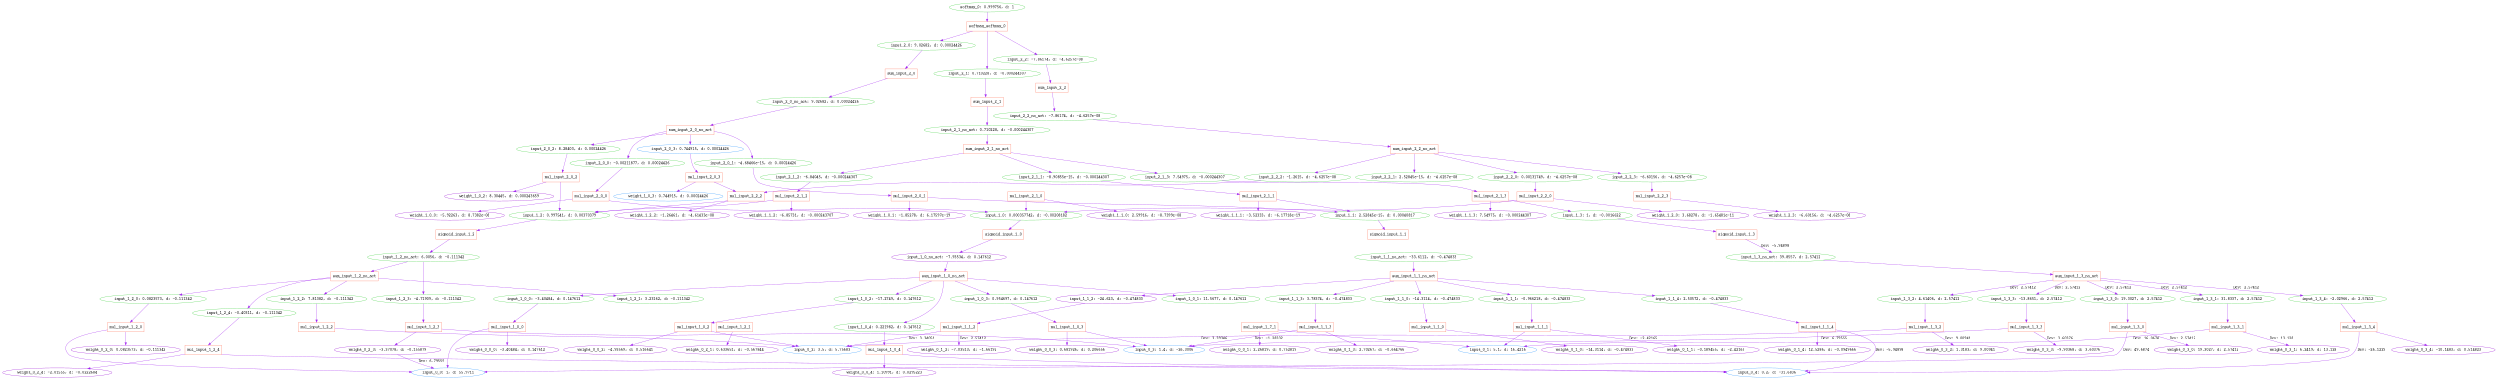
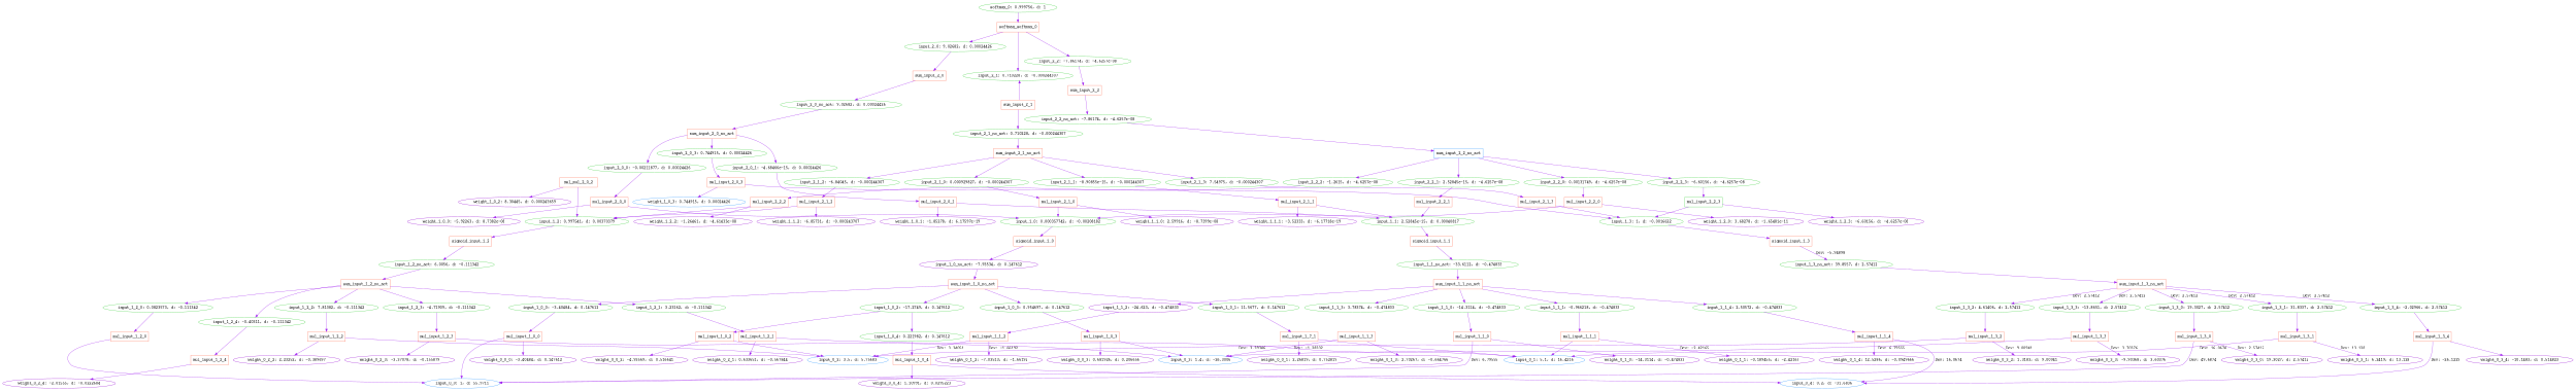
  digraph {
    fontname="Courier Prime"
    node [color=tomato fontname="Courier Prime" shape=oval]
    edge [color=purple fontname="Courier Prime"]
    n1 [color=limegreen label="softmax_0: 0.999756, d: 1"]
    n2 [label=softmax_softmax_0 shape=box]
    n3 [color=limegreen label="input_2_0: 9.02682, d: 0.00024426"]
    n4 [color=limegreen label="input_2_1: 0.710228, d: -0.000244307"]
    n5 [color=limegreen label="input_2_2: -7.86174, d: -4.6257e-08"]
    n6 [label=sum_input_2_0 shape=box]
    n7 [label=sum_input_2_1 shape=box]
    n8 [label=sum_input_2_2 shape=box]
    n9 [color=limegreen label="input_2_0_no_act: 9.02682, d: 0.00024426"]
    n10 [label=sum_input_2_0_no_act shape=box]
    n11 [color=limegreen label="input_2_0_0: -0.00211877, d: 0.00024426"]
    n12 [color=limegreen label="input_2_0_1: -4.68466e-15, d: 0.00024426"]
-   n13 [color=limegreen label="input_2_0_2: 8.28403, d: 0.00024426"]
-   n14 [color=dodgerblue label="input_2_0_3: 0.744915, d: 0.00024426"]
+   n14 [color=limegreen label="input_2_0_3: 0.744915, d: 0.00024426"]
    n15 [label=mul_input_2_0_0 shape=box]
    n16 [label=mul_input_2_0_1 shape=box]
-   n17 [label=mul_input_2_0_2 shape=box]
+   n17 [label=mul_mul_2_0_2 shape=box]
    n18 [label=mul_input_2_0_3 shape=box]
    n19 [color=darkviolet label="weight_1_0_0: -5.92263, d: 8.7382e-08"]
    n20 [color=limegreen label="input_1_0: 0.000357742, d: -0.00208182"]
    n21 [label=sigmoid_input_1_0 shape=box]
    n22 [color=darkviolet label="input_1_0_no_act: -7.93534, d: 0.147612"]
    n23 [label=sum_input_1_0_no_act shape=box]
    n24 [color=limegreen label="input_1_0_0: -3.40484, d: 0.147612"]
    n25 [color=limegreen label="input_1_0_1: 11.5677, d: 0.147612"]
    n26 [color=limegreen label="input_1_0_2: -17.2749, d: 0.147612"]
    n27 [color=limegreen label="input_1_0_3: 0.954697, d: 0.147612"]
    n28 [color=limegreen label="input_1_0_4: 0.221982, d: 0.147612"]
    n29 [label=mul_input_1_0_0 shape=box]
    n30 [label=mul_input_1_7_1 shape=box]
    n31 [label=mul_input_1_0_2 shape=box]
    n32 [label=mul_input_1_0_3 shape=box]
    n33 [label=mul_input_1_0_4 shape=box]
    n34 [color=darkviolet label="weight_0_0_0: -3.40484, d: 0.147612"]
    n35 [color=dodgerblue label="input_0_0: 1, d: 55.9711"]
    n36 [color=darkviolet label="weight_0_0_1: 2.26819, d: 0.752819"]
    n37 [color=dodgerblue label="input_0_1: 5.1, d: 16.4216"]
    n38 [color=darkviolet label="weight_0_0_2: -4.93569, d: 0.516641"]
    n39 [color=dodgerblue label="input_0_2: 3.5, d: 5.75683"]
    n40 [color=darkviolet label="weight_0_0_3: 0.681926, d: 0.206656"]
    n41 [color=dodgerblue label="input_0_3: 1.4, d: -26.3006"]
    n42 [color=darkviolet label="weight_0_0_4: 1.10991, d: 0.0295223"]
    n43 [color=dodgerblue label="input_0_4: 0.2, d: -31.6836"]
    n44 [color=darkviolet label="weight_1_0_1: -1.85278, d: 6.17597e-19"]
    n45 [color=limegreen label="input_1_1: 2.52845e-15, d: 0.00040817"]
    n46 [label=sigmoid_input_1_1 shape=box]
    n47 [color=limegreen label="input_1_1_no_act: -33.6112, d: -0.474833"]
    n48 [label=sum_input_1_1_no_act shape=box]
    n49 [color=limegreen label="input_1_1_0: -14.3114, d: -0.474833"]
    n50 [color=limegreen label="input_1_1_1: -0.966218, d: -0.474833"]
    n51 [color=darkviolet label="input_1_1_2: -24.623, d: -0.474833"]
    n52 [color=limegreen label="input_1_1_3: 3.78374, d: -0.474833"]
    n53 [color=limegreen label="input_1_1_4: 2.50572, d: -0.474833"]
    n54 [label=mul_input_1_1_0 shape=box]
    n55 [label=mul_input_1_1_1 shape=box]
    n56 [label=mul_input_1_1_2 shape=box]
    n57 [label=mul_input_1_1_3 shape=box]
    n58 [label=mul_input_1_1_4 shape=box]
    n59 [color=darkviolet label="weight_0_1_0: -14.3114, d: -0.474833"]
    n60 [color=darkviolet label="weight_0_1_1: -0.189455, d: -2.42165"]
    n61 [color=darkviolet label="weight_0_1_2: -7.03513, d: -1.66192"]
    n62 [color=darkviolet label="weight_0_1_3: 2.70267, d: -0.664766"]
    n63 [color=darkviolet label="weight_0_1_4: 12.5286, d: -0.0949666"]
    n64 [color=darkviolet label="weight_1_0_2: 8.30445, d: 0.000243659"]
    n65 [color=limegreen label="input_1_2: 0.997541, d: 0.00370379"]
    n66 [label=sigmoid_input_1_2 shape=box]
    n67 [color=limegreen label="input_1_2_no_act: 6.0056, d: -0.111342"]
    n68 [label=sum_input_1_2_no_act shape=box]
    n69 [color=limegreen label="input_1_2_0: 0.0823573, d: -0.111342"]
    n70 [color=limegreen label="input_1_2_1: 3.23162, d: -0.111342"]
    n71 [color=limegreen label="input_1_2_2: 7.81382, d: -0.111342"]
    n72 [color=limegreen label="input_1_2_3: -4.71909, d: -0.111342"]
    n73 [color=limegreen label="input_1_2_4: -0.40311, d: -0.111342"]
    n74 [label=mul_input_1_2_0 shape=box]
    n75 [label=mul_input_1_2_1 shape=box]
    n76 [label=mul_input_1_2_2 shape=box]
    n77 [label=mul_input_1_2_3 shape=box]
    n78 [label=mul_input_1_2_4 shape=box]
-   n79 [color=darkviolet label="weight_0_2_0: 0.0823573, d: -0.111342"]
    n80 [color=darkviolet label="weight_0_2_1: 0.633651, d: -0.567844"]
+   n81 [color=darkviolet label="weight_0_2_2: 2.23252, d: -0.389697"]
    n82 [color=darkviolet label="weight_0_2_3: -3.37078, d: -0.155879"]
    n83 [color=darkviolet label="weight_0_2_4: -2.01555, d: -0.0222684"]
    n84 [color=dodgerblue label="weight_1_0_3: 0.744915, d: 0.00024426"]
    n85 [color=limegreen label="input_1_3: 1, d: -0.0016622"]
    n86 [label=sigmoid_input_1_3 shape=box]
    n87 [color=limegreen label="input_1_3_no_act: 39.8557, d: 2.57412"]
    n88 [label=sum_input_1_3_no_act shape=box]
    n89 [color=limegreen label="input_1_3_0: 19.3027, d: 2.57412"]
    n90 [color=limegreen label="input_1_3_1: 31.8337, d: 2.57412"]
    n91 [color=limegreen label="input_1_3_2: 4.61406, d: 2.57412"]
    n92 [color=limegreen label="input_1_3_3: -13.8651, d: 2.57412"]
    n93 [color=limegreen label="input_1_3_4: -2.02966, d: 2.57412"]
    n94 [label=mul_input_1_3_0 shape=box]
    n95 [label=mul_input_1_3_1 shape=box]
    n96 [label=mul_input_1_3_2 shape=box]
    n97 [label=mul_input_1_3_3 shape=box]
    n98 [label=mul_input_1_3_4 shape=box]
    n99 [color=darkviolet label="weight_0_3_0: 19.3027, d: 2.57412"]
    n100 [color=darkviolet label="weight_0_3_1: 6.2419, d: 13.128"]
    n101 [color=darkviolet label="weight_0_3_2: 1.3183, d: 9.00941"]
    n102 [color=darkviolet label="weight_0_3_3: -9.90368, d: 3.60376"]
    n103 [color=darkviolet label="weight_0_3_4: -10.1483, d: 0.514823"]
    n104 [color=limegreen label="input_2_1_no_act: 0.710228, d: -0.000244307"]
    n105 [label=sum_input_2_1_no_act shape=box]
+   n106 [color=limegreen label="input_2_1_0: 0.000929827, d: -0.000244307"]
    n107 [color=limegreen label="input_2_1_1: -8.90855e-15, d: -0.000244307"]
    n108 [color=limegreen label="input_2_1_2: -6.84045, d: -0.000244307"]
    n109 [color=limegreen label="input_2_1_3: 7.54975, d: -0.000244307"]
    n110 [label=mul_input_2_1_0 shape=box]
    n111 [label=mul_input_2_1_1 shape=box]
    n112 [label=mul_input_2_1_2 shape=box]
    n113 [label=mul_input_2_1_3 shape=box]
    n114 [color=darkviolet label="weight_1_1_0: 2.59916, d: -8.7399e-08"]
    n115 [color=darkviolet label="weight_1_1_1: -3.52333, d: -6.17718e-19"]
    n116 [color=darkviolet label="weight_1_1_2: -6.85731, d: -0.000243707"]
-   n117 [color=darkviolet label="weight_1_1_3: 7.54975, d: -0.000244307"]
    n118 [color=limegreen label="input_2_2_no_act: -7.86174, d: -4.6257e-08"]
-   n119 [label=sum_input_2_2_no_act shape=box]
+   n119 [color=dodgerblue label=sum_input_2_2_no_act shape=box]
    n120 [color=limegreen label="input_2_2_0: 0.00131749, d: -4.6257e-08"]
    n121 [color=limegreen label="input_2_2_1: 2.52845e-15, d: -4.6257e-08"]
    n122 [color=limegreen label="input_2_2_2: -1.2615, d: -4.6257e-08"]
    n123 [color=limegreen label="input_2_2_3: -6.60156, d: -4.6257e-08"]
    n124 [label=mul_input_2_2_0 shape=box]
+   n125 [label=mul_input_2_2_1 shape=box]
    n126 [label=mul_input_2_2_2 shape=box]
-   n127 [label=mul_input_2_2_3 shape=box]
+   n127 [color=limegreen label=mul_input_2_2_3 shape=box]
    n128 [color=darkviolet label="weight_1_2_0: 3.68278, d: -1.65481e-11"]
    n129 [color=darkviolet label="weight_1_2_2: -1.26461, d: -4.61433e-08"]
    n130 [color=darkviolet label="weight_1_2_3: -6.60156, d: -4.6257e-08"]
    n1 -> n2
    n2 -> n3
    n2 -> n4
    n2 -> n5
    n3 -> n6
-   n4 -> n7
+   n7 -> n4
    n5 -> n8
    n6 -> n9
    n7 -> n104
    n8 -> n118
    n9 -> n10
    n10 -> n11
    n10 -> n12
-   n10 -> n13
    n10 -> n14
    n11 -> n15
    n12 -> n16
-   n13 -> n17
    n14 -> n18
    n15 -> n19
    n15 -> n20
    n16 -> n44
    n16 -> n45
    n17 -> n64
    n17 -> n65
    n18 -> n84
-   n18 -> n126
+   n18 -> n85
    n20 -> n21
    n21 -> n22
    n22 -> n23
    n23 -> n24
    n23 -> n25
    n23 -> n26
    n23 -> n27
-   n23 -> n28
+   n26 -> n28
    n24 -> n29
+   n25 -> n30
    n26 -> n31
    n27 -> n32
    n28 -> n33
    n29 -> n34
    n29 -> n35
    n30 -> n36
    n30 -> n37
    n31 -> n38
    n31 -> n39
    n32 -> n40
    n32 -> n41
    n33 -> n42
    n33 -> n43
    n45 -> n46
+   n46 -> n47
    n47 -> n48
    n48 -> n49
    n48 -> n50
    n48 -> n51
    n48 -> n52
    n48 -> n53
    n49 -> n54
    n50 -> n55
    n51 -> n56
-   n52 -> n57
    n53 -> n58
-   n82 -> n35 [label="Dev: 6.79555"]
+   n54 -> n35 [label="Dev: 6.79555"]
    n54 -> n59
    n55 -> n37
    n55 -> n60 [label="Dev: -2.42165"]
    n56 -> n39 [label="Dev: 3.34051"]
-   n56 -> n61 [label="Dev: 2.57412"]
+   n56 -> n61 [label="Dev: -1.66192"]
    n57 -> n41 [label="Dev: -1.28332"]
    n57 -> n62
-   n58 -> n43 [label="Dev: -5.94898"]
+   n58 -> n43 [label="Dev: 16.0674"]
    n58 -> n63
    n65 -> n66
    n66 -> n67
    n67 -> n68
    n68 -> n69
    n68 -> n70
    n68 -> n71
-   n67 -> n72
+   n68 -> n72
    n68 -> n73
    n69 -> n74
+   n70 -> n75
    n71 -> n76
    n72 -> n77
    n73 -> n78
    n74 -> n35
-   n74 -> n79
+   n75 -> n37
    n75 -> n80
    n76 -> n39
+   n76 -> n81
    n77 -> n41
    n77 -> n82
-   n78 -> n43
    n78 -> n83
    n85 -> n86
    n86 -> n87 [label="Dev: -5.94898"]
    n87 -> n88
    n88 -> n89 [label="Dev: 2.57412"]
    n88 -> n90 [label="Dev: 2.57412"]
    n88 -> n91 [label="Dev: 2.57412"]
    n88 -> n92 [label="Dev: 2.57412"]
    n88 -> n93 [label="Dev: 2.57412"]
    n89 -> n94
    n90 -> n95
    n91 -> n96
    n92 -> n97
    n93 -> n98
    n94 -> n35 [label="Dev: 49.6874"]
    n94 -> n99 [label="Dev: 2.57412"]
    n95 -> n37 [label="Dev: 16.0674"]
    n95 -> n100 [label="Dev: 13.128"]
    n96 -> n39 [label="Dev: 3.39346"]
    n96 -> n101 [label="Dev: 9.00941"]
    n97 -> n41 [label="Dev: 6.79555"]
-   n97 -> n102 [label="Dev: 3.60376"]
+   n97 -> n102 [label="Dev: 3.70376"]
    n98 -> n43 [label="Dev: -26.1229"]
    n98 -> n103
    n104 -> n105
+   n105 -> n106
    n105 -> n107
    n105 -> n108
    n105 -> n109
+   n106 -> n110
    n107 -> n111
    n108 -> n112
    n109 -> n113
    n110 -> n20
    n110 -> n114
    n111 -> n45
    n111 -> n115
    n112 -> n65
    n112 -> n116
    n113 -> n85
-   n113 -> n117
    n118 -> n119
    n119 -> n120
    n119 -> n121
    n119 -> n122
    n119 -> n123
    n120 -> n124
+   n121 -> n125
    n122 -> n126
    n123 -> n127
    n124 -> n20
    n124 -> n128
+   n125 -> n45
    n126 -> n65
    n126 -> n129
+   n127 -> n85
    n127 -> n130
  }
